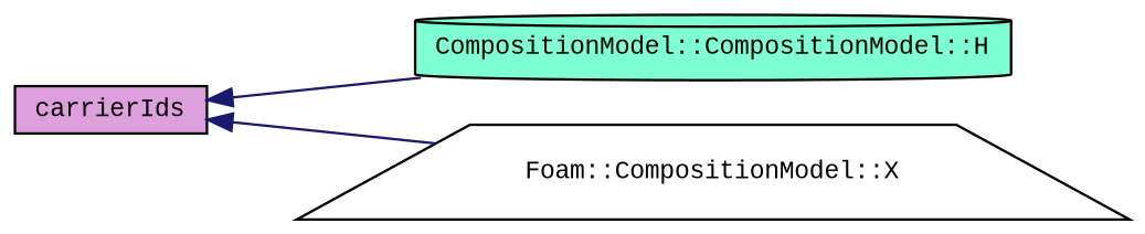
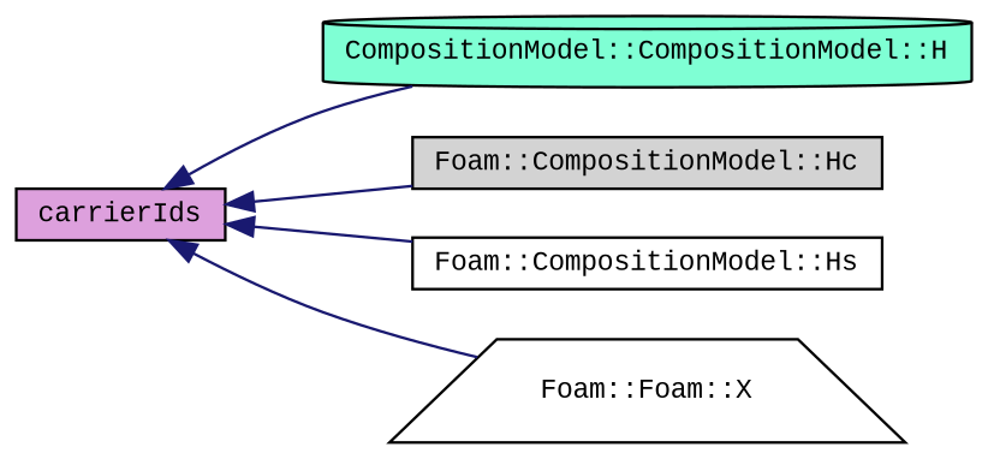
  digraph {
    fontname="Liberation Mono"
    rankdir=LR
    node [color=black fillcolor=white fontname="Liberation Mono" fontsize=10 shape=box style=filled]
    edge [color=midnightblue dir=back fontname="Liberation Mono" fontsize=10 labelfontname=Helvetica labelfontsize=10 style=solid]
    n1 [fillcolor=plum fontcolor=black height=0.2 label=carrierIds width=0.4]
    n2 [fillcolor=aquamarine height=0.2 label="CompositionModel::CompositionModel::H" shape=cylinder width=0.4]
-   n5 [height=0.2 label="Foam::CompositionModel::X" shape=trapezium width=0.4]
+   n3 [fillcolor=lightgrey height=0.2 label="Foam::CompositionModel::Hc" width=0.4]
+   n4 [height=0.2 label="Foam::CompositionModel::Hs" width=0.4]
+   n5 [height=0.2 label="Foam::Foam::X" shape=trapezium width=0.4]
    n1 -> n2
+   n1 -> n3
+   n1 -> n4
    n1 -> n5
  }
